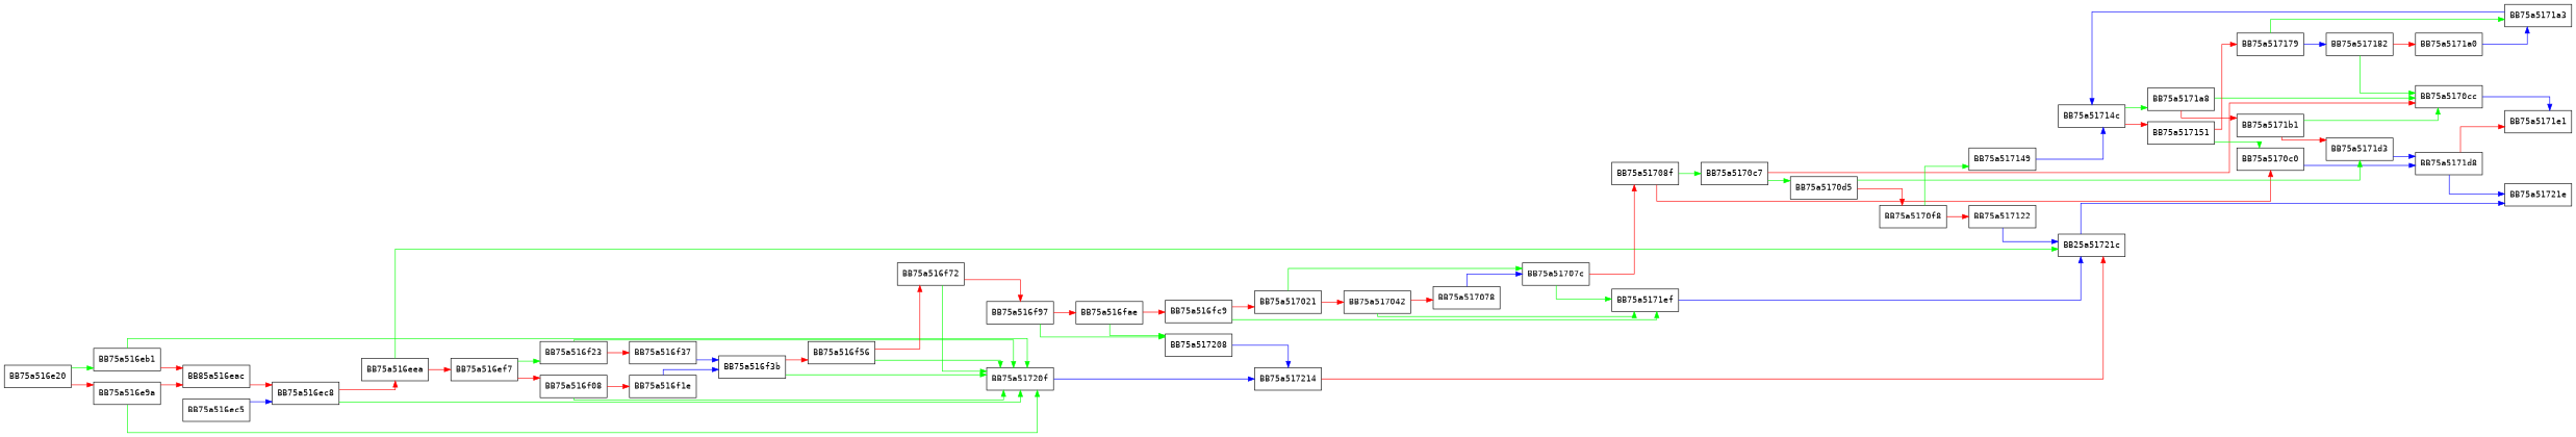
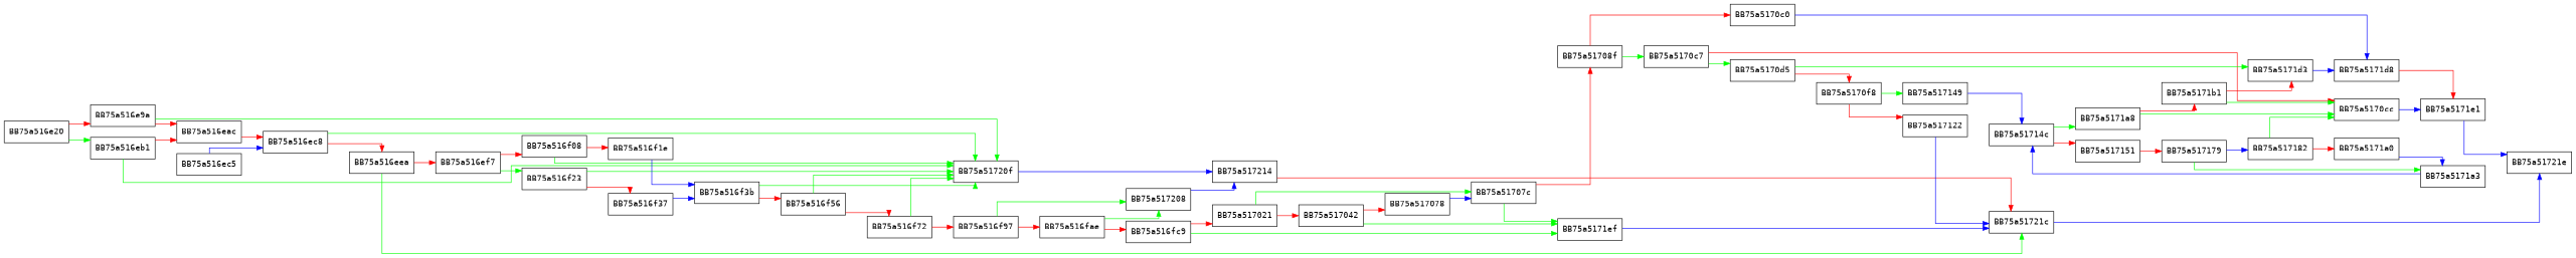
  digraph {
    fontname="DejaVu Sans Mono"
    rankdir=LR
    splines=ortho
    node [fontname="DejaVu Sans Mono" shape=box]
    edge [color=red fontname="DejaVu Sans Mono"]
    BB75a516e20
    BB75a516eb1
    BB75a516e9a
    BB75a51720f
-   BB75a516eac [label=BB85a516eac]
+   BB75a516eac
    BB75a517214
    BB75a516ec5
    BB75a516ec8
-   BB75a51721c [label=BB25a51721c]
+   BB75a51721c
    BB75a516eea
    BB75a516ef7
    BB75a51721e
    BB75a516f23
    BB75a516f08
    BB75a516f37
    BB75a516f1e
    BB75a516f3b
    BB75a516f56
    BB75a516f72
    BB75a516f97
    BB75a517208
    BB75a516fae
    BB75a516fc9
    BB75a5171ef
    BB75a517021
    BB75a51707c
    BB75a517042
    BB75a51708f
    BB75a517078
    BB75a5170c7
    BB75a5170c0
    BB75a5170d5
    BB75a5170cc
    BB75a5171d8
    BB75a5171d3
    BB75a5170f8
    BB75a5171e1
    BB75a517149
    BB75a517122
    BB75a51714c
    BB75a5171a8
    BB75a517151
    BB75a5171b1
    BB75a517179
    BB75a5171a3
    BB75a517182
    BB75a5171a0
    BB75a516e20 -> BB75a516eb1 [color=green]
    BB75a516e20 -> BB75a516e9a
    BB75a516eb1 -> BB75a51720f [color=green]
    BB75a516eb1 -> BB75a516eac
    BB75a516e9a -> BB75a51720f [color=green]
    BB75a516e9a -> BB75a516eac
    BB75a51720f -> BB75a517214 [color=blue]
    BB75a516eac -> BB75a516ec8
    BB75a517214 -> BB75a51721c
    BB75a516ec5 -> BB75a516ec8 [color=blue]
    BB75a516ec8 -> BB75a51720f [color=green]
    BB75a516ec8 -> BB75a516eea
    BB75a51721c -> BB75a51721e [color=blue]
    BB75a516eea -> BB75a51721c [color=green]
    BB75a516eea -> BB75a516ef7
    BB75a516ef7 -> BB75a516f23 [color=green]
    BB75a516ef7 -> BB75a516f08
    BB75a516f23 -> BB75a51720f [color=green]
    BB75a516f23 -> BB75a516f37
    BB75a516f08 -> BB75a51720f [color=green]
    BB75a516f08 -> BB75a516f1e
    BB75a516f37 -> BB75a516f3b [color=blue]
    BB75a516f1e -> BB75a516f3b [color=blue]
    BB75a516f3b -> BB75a51720f [color=green]
    BB75a516f3b -> BB75a516f56
    BB75a516f56 -> BB75a51720f [color=green]
    BB75a516f56 -> BB75a516f72
    BB75a516f72 -> BB75a51720f [color=green]
    BB75a516f72 -> BB75a516f97
    BB75a516f97 -> BB75a517208 [color=green]
    BB75a516f97 -> BB75a516fae
    BB75a517208 -> BB75a517214 [color=blue]
    BB75a516fae -> BB75a517208 [color=green]
    BB75a516fae -> BB75a516fc9
    BB75a516fc9 -> BB75a5171ef [color=green]
    BB75a516fc9 -> BB75a517021
    BB75a5171ef -> BB75a51721c [color=blue]
    BB75a517021 -> BB75a51707c [color=green]
    BB75a517021 -> BB75a517042
    BB75a51707c -> BB75a5171ef [color=green]
    BB75a51707c -> BB75a51708f
    BB75a517042 -> BB75a5171ef [color=green]
    BB75a517042 -> BB75a517078
    BB75a51708f -> BB75a5170c7 [color=green]
    BB75a51708f -> BB75a5170c0
    BB75a517078 -> BB75a51707c [color=blue]
    BB75a5170c7 -> BB75a5170d5 [color=green]
    BB75a5170c7 -> BB75a5170cc
    BB75a5170c0 -> BB75a5171d8 [color=blue]
    BB75a5170d5 -> BB75a5171d3 [color=green]
    BB75a5170d5 -> BB75a5170f8
    BB75a5170cc -> BB75a5171e1 [color=blue]
    BB75a5171d8 -> BB75a5171e1
    BB75a5171d3 -> BB75a5171d8 [color=blue]
    BB75a5170f8 -> BB75a517149 [color=green]
    BB75a5170f8 -> BB75a517122
-   BB75a5171d8 -> BB75a51721e [color=blue]
+   BB75a5171e1 -> BB75a51721e [color=blue]
    BB75a517149 -> BB75a51714c [color=blue]
    BB75a517122 -> BB75a51721c [color=blue]
    BB75a51714c -> BB75a5171a8 [color=green]
    BB75a51714c -> BB75a517151
    BB75a5171a8 -> BB75a5170cc [color=green]
    BB75a5171a8 -> BB75a5171b1
-   BB75a517151 -> BB75a5170c0 [color=green]
    BB75a517151 -> BB75a517179
    BB75a5171b1 -> BB75a5170cc [color=green]
    BB75a5171b1 -> BB75a5171d3
    BB75a517179 -> BB75a5171a3 [color=green]
    BB75a517179 -> BB75a517182 [color=blue]
    BB75a5171a3 -> BB75a51714c [color=blue]
    BB75a517182 -> BB75a5170cc [color=green]
    BB75a517182 -> BB75a5171a0
    BB75a5171a0 -> BB75a5171a3 [color=blue]
  }
